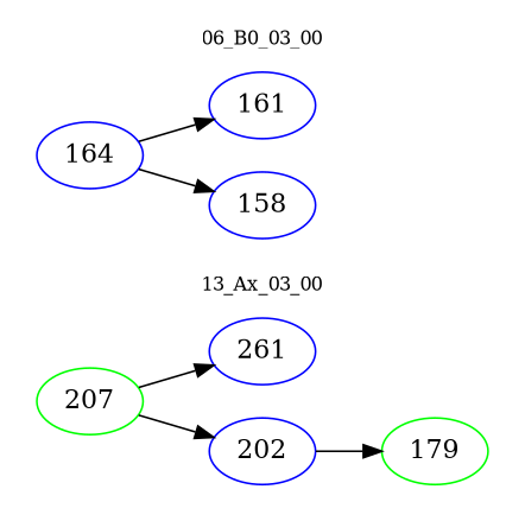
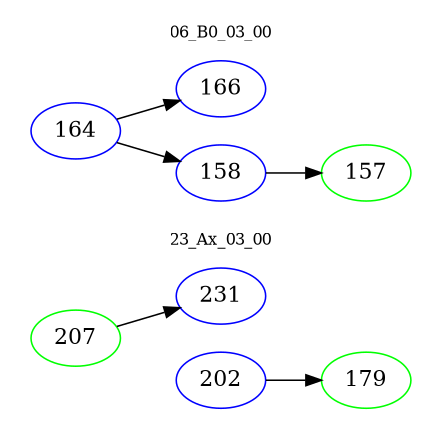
  digraph {
    rankdir=LR
    node [color=blue]
    edge [color=black]
    n1 [color=green label=207]
    n2 [label=202]
-   n3 [label=261]
+   n3 [label=231]
    n4 [color=green label=179]
    n5 [label=164]
    n6 [label=158]
-   n7 [label=161]
+   n7 [label=166]
+   n8 [color=green label=157]
    subgraph cluster_1 {
      color=white
      fontsize=10
-     label="13_Ax_03_00"
+     label="23_Ax_03_00"
      n1
      n2
      n3
      n4
    }
    subgraph cluster_2 {
      color=white
      fontsize=10
      label="06_B0_03_00"
      n5
      n6
      n7
+     n8
    }
-   n1 -> n2
    n1 -> n3
    n2 -> n4
    n5 -> n6
    n5 -> n7
+   n6 -> n8
  }
